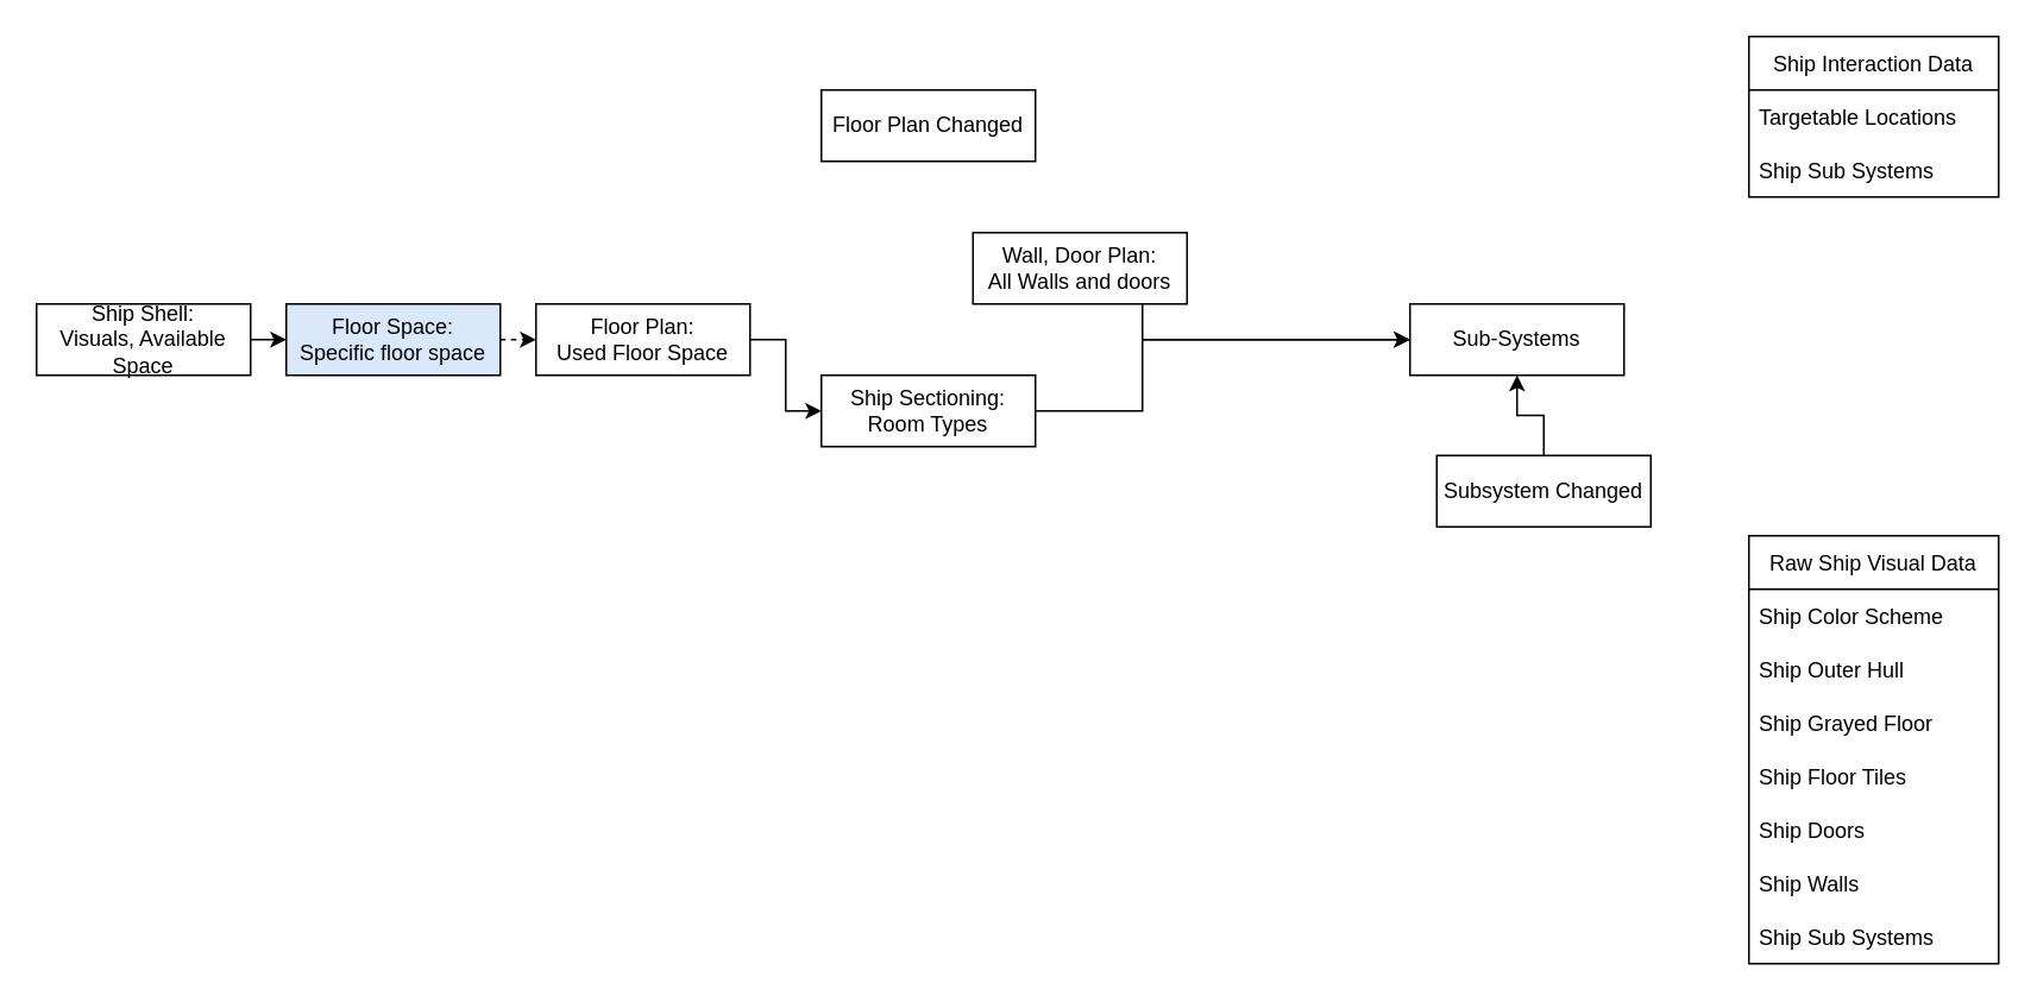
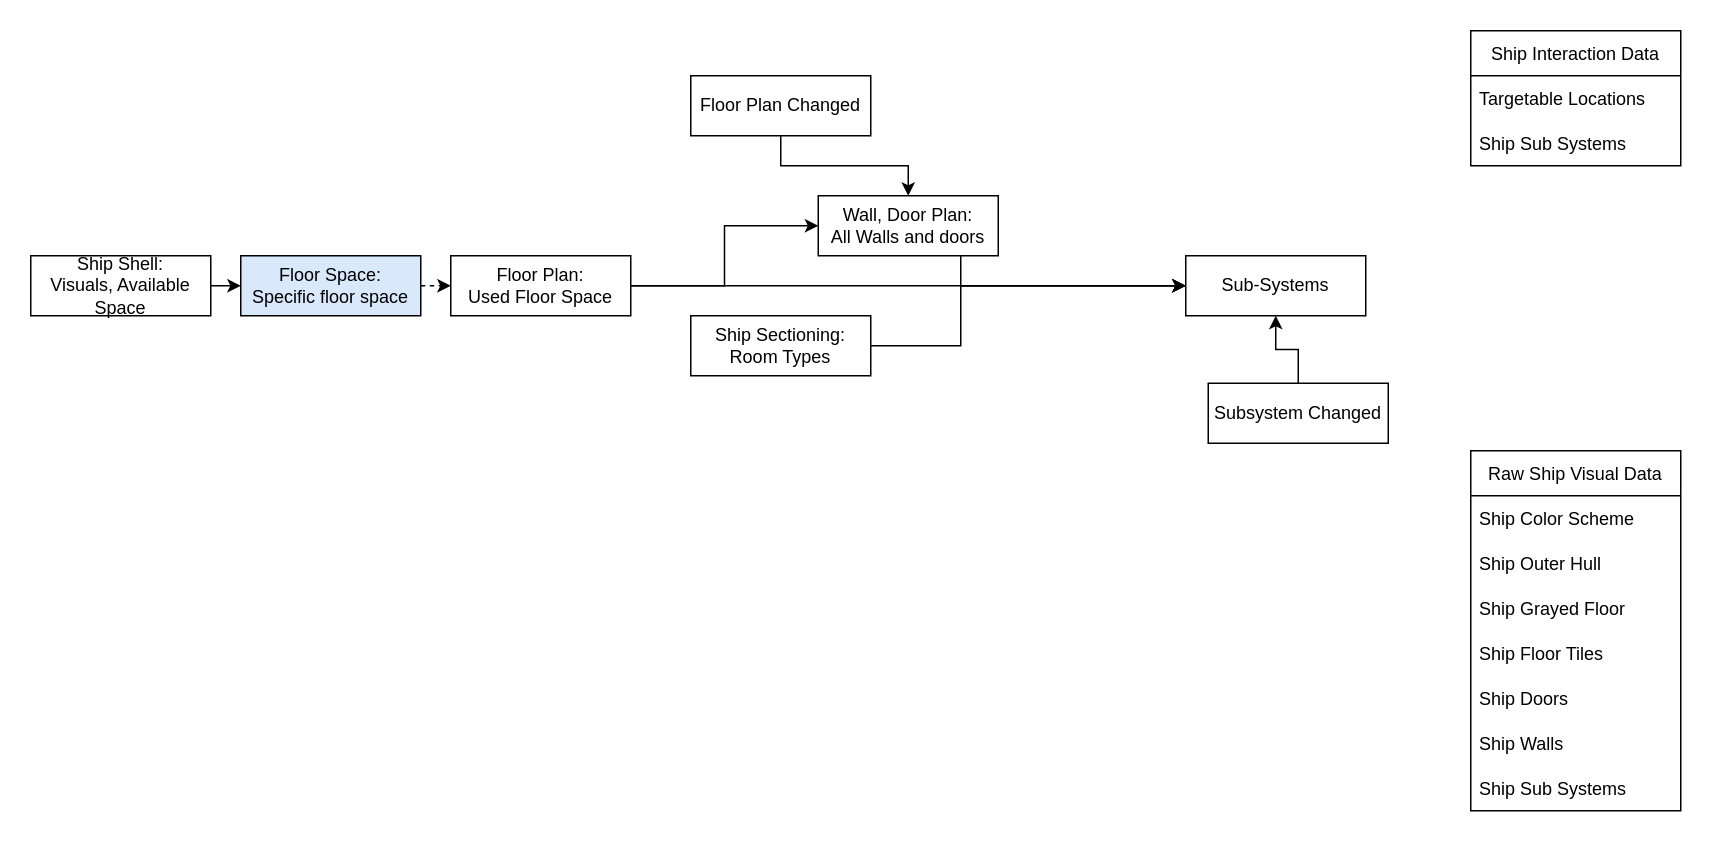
  <mxCell id="0" />
  <mxCell id="1" parent="0" />
- <mxCell id="2" style="edgeStyle=orthogonalEdgeStyle;rounded=0;orthogonalLoop=1;jettySize=auto;html=1;exitX=1;exitY=0.5;exitDx=0;exitDy=0;entryX=0;entryY=0.5;entryDx=0;entryDy=0;" parent="1" source="4" target="8" edge="1"><mxGeometry relative="1" as="geometry" /></mxCell>
+ <mxCell id="2" style="edgeStyle=orthogonalEdgeStyle;rounded=0;orthogonalLoop=1;jettySize=auto;html=1;exitX=1;exitY=0.5;exitDx=0;exitDy=0;" parent="1" source="4" target="11" edge="1"><mxGeometry relative="1" as="geometry" /></mxCell>
+ <mxCell id="3" style="edgeStyle=orthogonalEdgeStyle;rounded=0;orthogonalLoop=1;jettySize=auto;html=1;exitX=1;exitY=0.5;exitDx=0;exitDy=0;entryX=0;entryY=0.5;entryDx=0;entryDy=0;" parent="1" source="4" target="6" edge="1"><mxGeometry relative="1" as="geometry" /></mxCell>
  <mxCell id="4" value="Floor Plan:&lt;br&gt;Used Floor Space" style="rounded=0;whiteSpace=wrap;html=1;fontSize=12;glass=0;strokeWidth=1;shadow=0;" parent="1" vertex="1"><mxGeometry x="300" y="170" width="120" height="40" as="geometry" /></mxCell>
  <mxCell id="5" style="edgeStyle=orthogonalEdgeStyle;rounded=0;orthogonalLoop=1;jettySize=auto;html=1;exitX=1;exitY=0.5;exitDx=0;exitDy=0;entryX=0;entryY=0.5;entryDx=0;entryDy=0;" parent="1" source="6" target="11" edge="1"><mxGeometry relative="1" as="geometry"><mxPoint x="620" y="190.029" as="targetPoint" /><Array as="points"><mxPoint x="640" y="150" /><mxPoint x="640" y="190" /></Array></mxGeometry></mxCell>
  <mxCell id="6" value="Wall, Door Plan:&lt;br&gt;All Walls and doors" style="rounded=0;whiteSpace=wrap;html=1;fontSize=12;glass=0;strokeWidth=1;shadow=0;" parent="1" vertex="1"><mxGeometry x="545" y="130" width="120" height="40" as="geometry" /></mxCell>
  <mxCell id="7" style="edgeStyle=orthogonalEdgeStyle;rounded=0;orthogonalLoop=1;jettySize=auto;html=1;exitX=1;exitY=0.5;exitDx=0;exitDy=0;entryX=0;entryY=0.5;entryDx=0;entryDy=0;" parent="1" source="8" target="11" edge="1"><mxGeometry relative="1" as="geometry"><mxPoint x="620" y="190" as="targetPoint" /><Array as="points"><mxPoint x="640" y="230" /><mxPoint x="640" y="190" /></Array></mxGeometry></mxCell>
  <mxCell id="8" value="Ship Sectioning:&lt;br&gt;Room Types" style="rounded=0;whiteSpace=wrap;html=1;fontSize=12;glass=0;strokeWidth=1;shadow=0;" parent="1" vertex="1"><mxGeometry x="460" y="210" width="120" height="40" as="geometry" /></mxCell>
  <mxCell id="9" style="edgeStyle=orthogonalEdgeStyle;rounded=0;orthogonalLoop=1;jettySize=auto;html=1;exitX=1;exitY=0.5;exitDx=0;exitDy=0;entryX=0;entryY=0.5;entryDx=0;entryDy=0;dashed=1;" parent="1" source="10" target="4" edge="1"><mxGeometry relative="1" as="geometry" /></mxCell>
  <mxCell id="10" value="Floor Space:&lt;br&gt;Specific floor space" style="rounded=0;whiteSpace=wrap;html=1;fontSize=12;glass=0;strokeWidth=1;shadow=0;fillColor=#dae8fc;" parent="1" vertex="1"><mxGeometry x="160" y="170" width="120" height="40" as="geometry" /></mxCell>
  <mxCell id="11" value="Sub-Systems" style="rounded=0;whiteSpace=wrap;html=1;fontSize=12;glass=0;strokeWidth=1;shadow=0;" parent="1" vertex="1"><mxGeometry x="790" y="170" width="120" height="40" as="geometry" /></mxCell>
  <mxCell id="12" style="edgeStyle=orthogonalEdgeStyle;rounded=0;orthogonalLoop=1;jettySize=auto;html=1;exitX=0.5;exitY=0;exitDx=0;exitDy=0;entryX=0.5;entryY=1;entryDx=0;entryDy=0;" parent="1" source="13" target="11" edge="1"><mxGeometry relative="1" as="geometry" /></mxCell>
  <mxCell id="13" value="Subsystem Changed" style="rounded=0;whiteSpace=wrap;html=1;fontSize=12;glass=0;strokeWidth=1;shadow=0;" parent="1" vertex="1"><mxGeometry x="805" y="255" width="120" height="40" as="geometry" /></mxCell>
+ <mxCell id="14" style="edgeStyle=orthogonalEdgeStyle;rounded=0;orthogonalLoop=1;jettySize=auto;html=1;exitX=0.5;exitY=1;exitDx=0;exitDy=0;entryX=0.5;entryY=0;entryDx=0;entryDy=0;" parent="1" source="15" target="6" edge="1"><mxGeometry relative="1" as="geometry" /></mxCell>
  <mxCell id="15" value="Floor Plan Changed" style="rounded=0;whiteSpace=wrap;html=1;fontSize=12;glass=0;strokeWidth=1;shadow=0;" parent="1" vertex="1"><mxGeometry x="460" y="50" width="120" height="40" as="geometry" /></mxCell>
  <mxCell id="16" value="Raw Ship Visual Data" style="swimlane;fontStyle=0;childLayout=stackLayout;horizontal=1;startSize=30;horizontalStack=0;resizeParent=1;resizeParentMax=0;resizeLast=0;collapsible=1;marginBottom=0;" vertex="1" parent="1"><mxGeometry x="980" y="300" width="140" height="240" as="geometry" /></mxCell>
  <mxCell id="17" value="Ship Color Scheme" style="text;strokeColor=none;fillColor=none;align=left;verticalAlign=middle;spacingLeft=4;spacingRight=4;overflow=hidden;points=[[0,0.5],[1,0.5]];portConstraint=eastwest;rotatable=0;" vertex="1" parent="16"><mxGeometry y="30" width="140" height="30" as="geometry" /></mxCell>
  <mxCell id="18" value="Ship Outer Hull" style="text;strokeColor=none;fillColor=none;align=left;verticalAlign=middle;spacingLeft=4;spacingRight=4;overflow=hidden;points=[[0,0.5],[1,0.5]];portConstraint=eastwest;rotatable=0;" vertex="1" parent="16"><mxGeometry y="60" width="140" height="30" as="geometry" /></mxCell>
  <mxCell id="19" value="Ship Grayed Floor" style="text;strokeColor=none;fillColor=none;align=left;verticalAlign=middle;spacingLeft=4;spacingRight=4;overflow=hidden;points=[[0,0.5],[1,0.5]];portConstraint=eastwest;rotatable=0;" vertex="1" parent="16"><mxGeometry y="90" width="140" height="30" as="geometry" /></mxCell>
  <mxCell id="20" value="Ship Floor Tiles" style="text;strokeColor=none;fillColor=none;align=left;verticalAlign=middle;spacingLeft=4;spacingRight=4;overflow=hidden;points=[[0,0.5],[1,0.5]];portConstraint=eastwest;rotatable=0;" vertex="1" parent="16"><mxGeometry y="120" width="140" height="30" as="geometry" /></mxCell>
  <mxCell id="21" value="Ship Doors" style="text;strokeColor=none;fillColor=none;align=left;verticalAlign=middle;spacingLeft=4;spacingRight=4;overflow=hidden;points=[[0,0.5],[1,0.5]];portConstraint=eastwest;rotatable=0;" vertex="1" parent="16"><mxGeometry y="150" width="140" height="30" as="geometry" /></mxCell>
  <mxCell id="22" value="Ship Walls" style="text;strokeColor=none;fillColor=none;align=left;verticalAlign=middle;spacingLeft=4;spacingRight=4;overflow=hidden;points=[[0,0.5],[1,0.5]];portConstraint=eastwest;rotatable=0;" vertex="1" parent="16"><mxGeometry y="180" width="140" height="30" as="geometry" /></mxCell>
  <mxCell id="23" value="Ship Sub Systems" style="text;strokeColor=none;fillColor=none;align=left;verticalAlign=middle;spacingLeft=4;spacingRight=4;overflow=hidden;points=[[0,0.5],[1,0.5]];portConstraint=eastwest;rotatable=0;" vertex="1" parent="16"><mxGeometry y="210" width="140" height="30" as="geometry" /></mxCell>
  <mxCell id="24" value="Ship Interaction Data" style="swimlane;fontStyle=0;childLayout=stackLayout;horizontal=1;startSize=30;horizontalStack=0;resizeParent=1;resizeParentMax=0;resizeLast=0;collapsible=1;marginBottom=0;" vertex="1" parent="1"><mxGeometry x="980" y="20" width="140" height="90" as="geometry" /></mxCell>
  <mxCell id="25" value="Targetable Locations" style="text;strokeColor=none;fillColor=none;align=left;verticalAlign=middle;spacingLeft=4;spacingRight=4;overflow=hidden;points=[[0,0.5],[1,0.5]];portConstraint=eastwest;rotatable=0;" vertex="1" parent="24"><mxGeometry y="30" width="140" height="30" as="geometry" /></mxCell>
  <mxCell id="26" value="Ship Sub Systems" style="text;strokeColor=none;fillColor=none;align=left;verticalAlign=middle;spacingLeft=4;spacingRight=4;overflow=hidden;points=[[0,0.5],[1,0.5]];portConstraint=eastwest;rotatable=0;" vertex="1" parent="24"><mxGeometry y="60" width="140" height="30" as="geometry" /></mxCell>
  <mxCell id="27" style="edgeStyle=orthogonalEdgeStyle;rounded=0;orthogonalLoop=1;jettySize=auto;html=1;exitX=1;exitY=0.5;exitDx=0;exitDy=0;entryX=0;entryY=0.5;entryDx=0;entryDy=0;" edge="1" parent="1" source="28" target="10"><mxGeometry relative="1" as="geometry" /></mxCell>
  <mxCell id="28" value="Ship Shell:&lt;br&gt;Visuals, Available Space" style="rounded=0;whiteSpace=wrap;html=1;fontSize=12;glass=0;strokeWidth=1;shadow=0;" vertex="1" parent="1"><mxGeometry x="20" y="170" width="120" height="40" as="geometry" /></mxCell>
